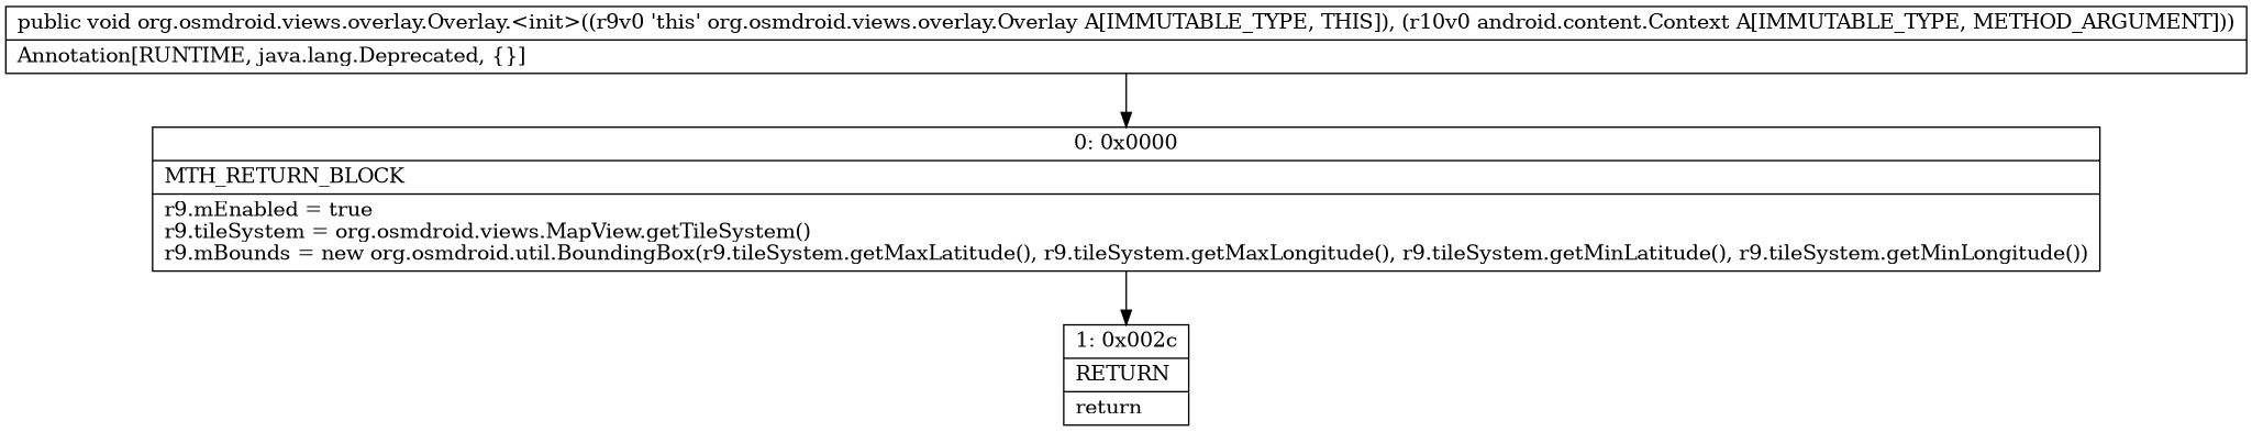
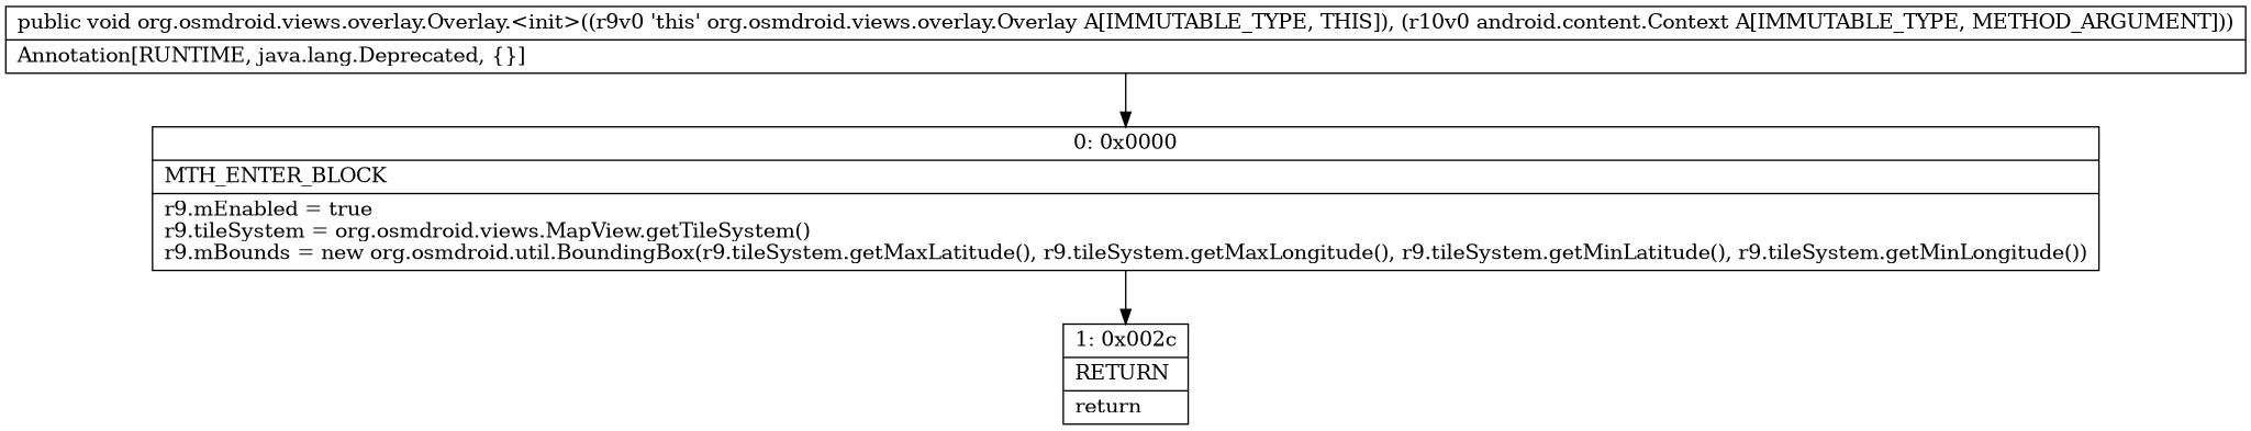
  digraph {
    node [shape=record]
-   n1 [label="{0\:\ 0x0000|MTH_RETURN_BLOCK\l|r9.mEnabled = true\lr9.tileSystem = org.osmdroid.views.MapView.getTileSystem()\lr9.mBounds = new org.osmdroid.util.BoundingBox(r9.tileSystem.getMaxLatitude(), r9.tileSystem.getMaxLongitude(), r9.tileSystem.getMinLatitude(), r9.tileSystem.getMinLongitude())\l}"]
+   n1 [label="{0\:\ 0x0000|MTH_ENTER_BLOCK\l|r9.mEnabled = true\lr9.tileSystem = org.osmdroid.views.MapView.getTileSystem()\lr9.mBounds = new org.osmdroid.util.BoundingBox(r9.tileSystem.getMaxLatitude(), r9.tileSystem.getMaxLongitude(), r9.tileSystem.getMinLatitude(), r9.tileSystem.getMinLongitude())\l}"]
    n2 [label="{1\:\ 0x002c|RETURN\l|return\l}"]
    n3 [label="{public void org.osmdroid.views.overlay.Overlay.\<init\>((r9v0 'this' org.osmdroid.views.overlay.Overlay A[IMMUTABLE_TYPE, THIS]), (r10v0 android.content.Context A[IMMUTABLE_TYPE, METHOD_ARGUMENT]))  | Annotation[RUNTIME, java.lang.Deprecated, \{\}]\l}"]
    n1 -> n2
    n3 -> n1
  }
